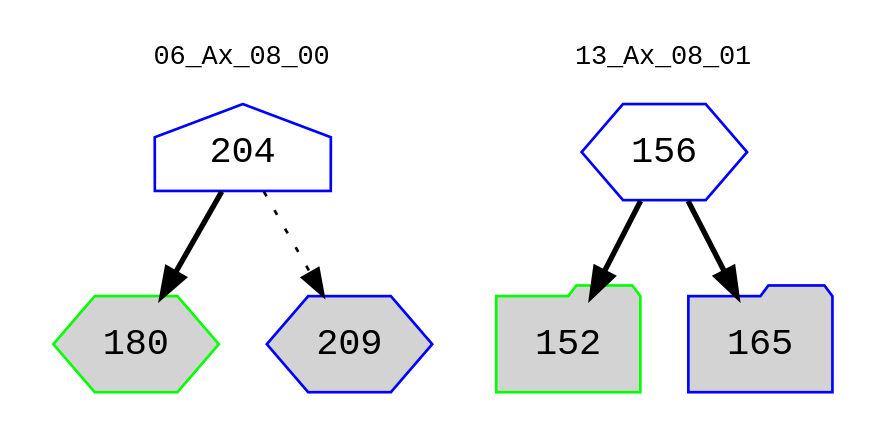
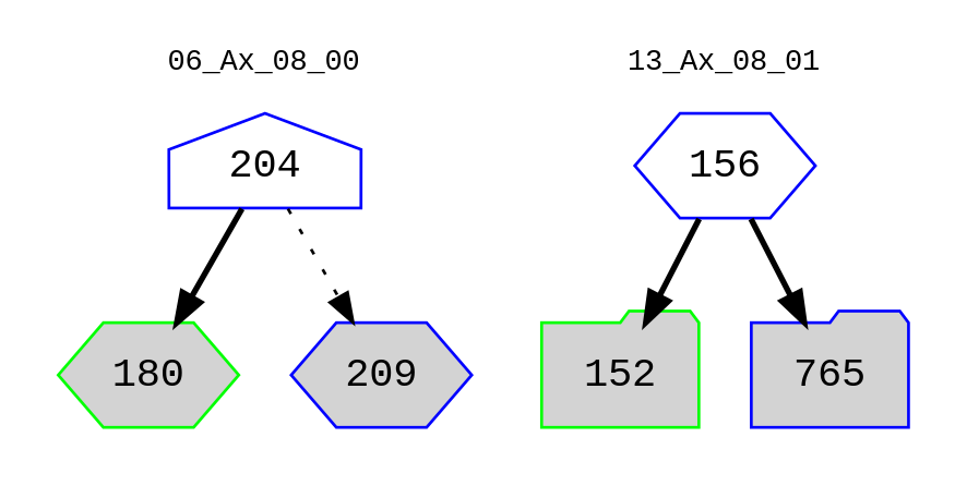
  digraph {
    fontname="Liberation Mono"
    node [color=blue fillcolor=lightgrey fontname="Liberation Mono" shape=hexagon style=filled]
    edge [color=black fontname="Liberation Mono" style=bold]
    n1 [fillcolor=white label=204 shape=house]
    n2 [color=green label=180]
    n3 [label=209]
    n4 [fillcolor=white label=156]
    n5 [color=green label=152 shape=folder]
-   n6 [label=165 shape=folder]
+   n6 [label=765 shape=folder]
    subgraph cluster_1 {
      color=white
      fontsize=10
      label="06_Ax_08_00"
      n1
      n2
      n3
    }
    subgraph cluster_2 {
      color=white
      fontsize=10
      label="13_Ax_08_01"
      n4
      n5
      n6
    }
    n1 -> n2
    n1 -> n3 [style=dotted]
    n4 -> n5
    n4 -> n6
  }
